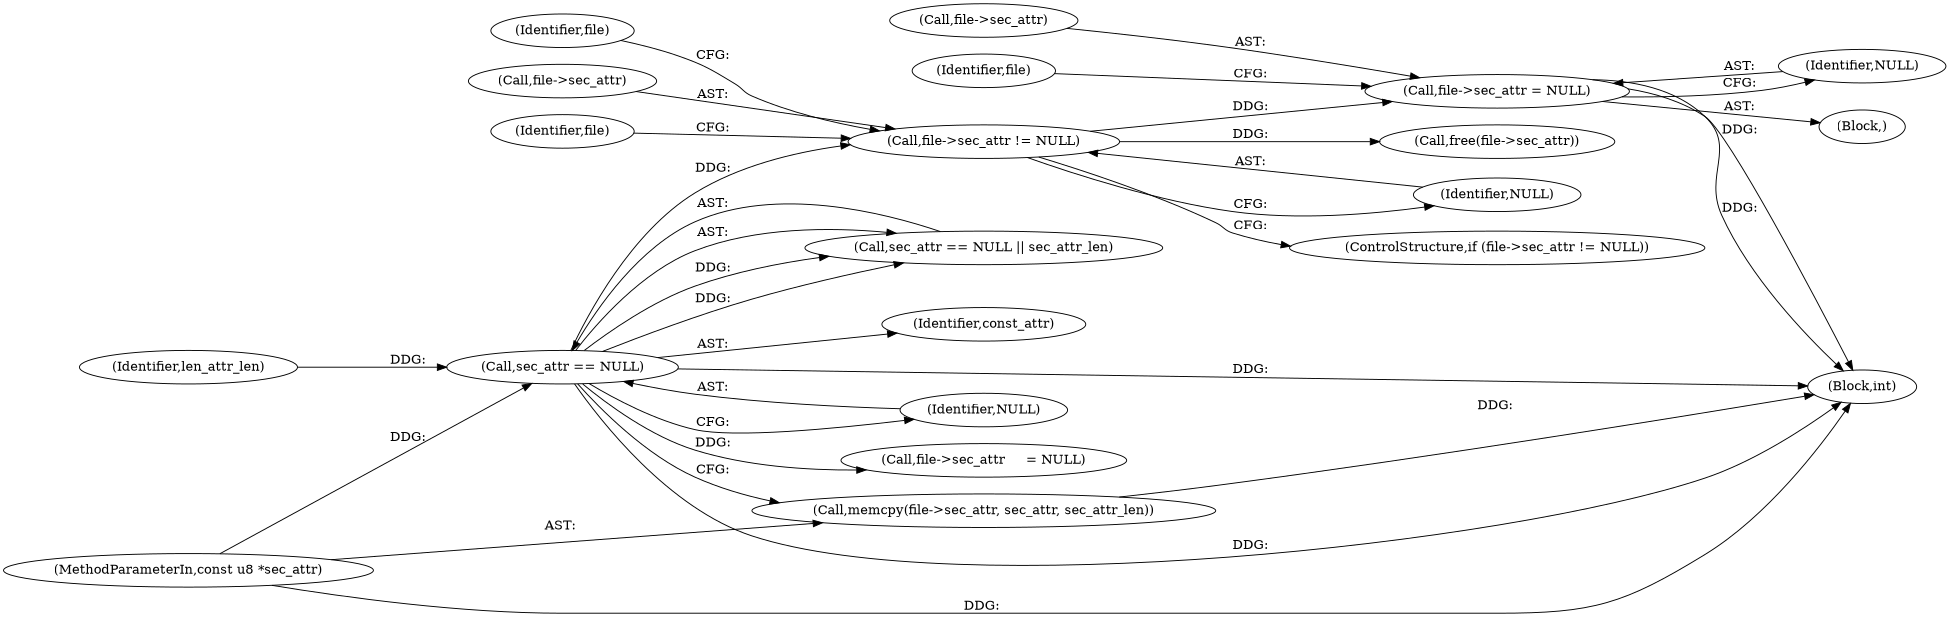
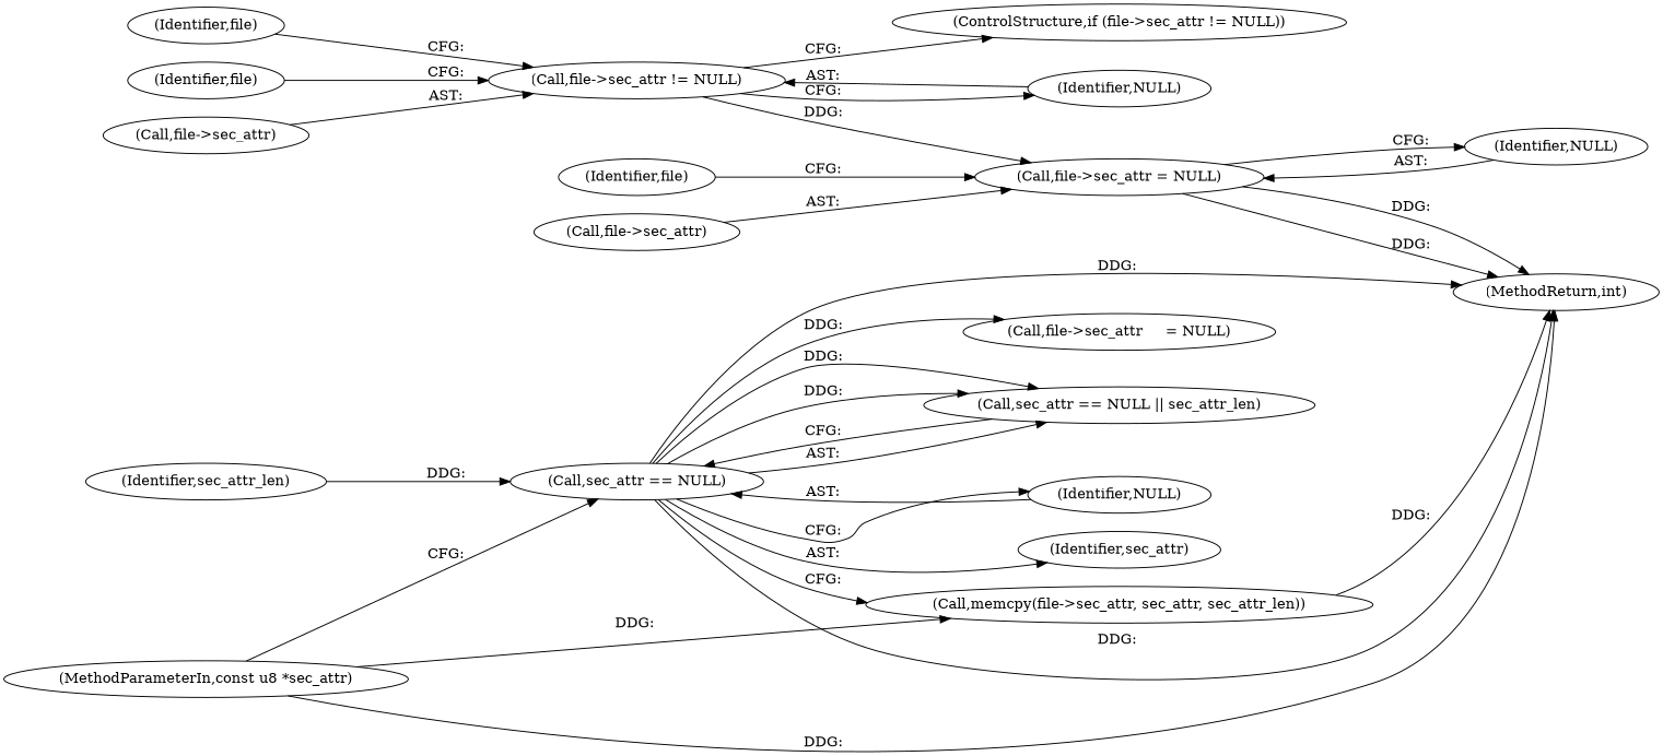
  digraph {
    rankdir=LR
    n1 [label="(Call,file->sec_attr = NULL)"]
-   n2 [label="(Block,)"]
-   n3 [label="(Block,int)"]
+   n3 [label="(MethodReturn,int)"]
    n4 [label="(Identifier,NULL)"]
    n5 [label="(Call,file->sec_attr != NULL)"]
    n6 [label="(Identifier,NULL)"]
    n7 [label="(ControlStructure,if (file->sec_attr != NULL))"]
-   n8 [label="(Call,free(file->sec_attr))"]
    n9 [label="(Call,sec_attr == NULL)"]
    n10 [label="(Identifier,NULL)"]
    n11 [label="(Call,file->sec_attr     = NULL)"]
    n12 [label="(Call,sec_attr == NULL || sec_attr_len)"]
    n13 [label="(Call,memcpy(file->sec_attr, sec_attr, sec_attr_len))"]
-   n14 [label="(Identifier,const_attr)"]
+   n14 [label="(Identifier,sec_attr)"]
    n15 [label="(MethodParameterIn,const u8 *sec_attr)"]
-   n16 [label="(Identifier,len_attr_len)"]
+   n16 [label="(Identifier,sec_attr_len)"]
    n17 [label="(Identifier,file)"]
    n18 [label="(Call,file->sec_attr)"]
    n19 [label="(Identifier,file)"]
    n20 [label="(Call,file->sec_attr)"]
    n21 [label="(Identifier,file)"]
-   n1 -> n2 [label="AST: "]
    n1 -> n3 [label="DDG: "]
    n1 -> n3 [label="DDG: "]
    n1 -> n4 [label="CFG: "]
    n4 -> n1 [label="AST: "]
    n5 -> n1 [label="DDG: "]
    n5 -> n6 [label="CFG: "]
    n5 -> n7 [label="CFG: "]
-   n5 -> n8 [label="DDG: "]
    n6 -> n5 [label="AST: "]
    n9 -> n3 [label="DDG: "]
    n9 -> n3 [label="DDG: "]
-   n9 -> n5 [label="DDG: "]
    n9 -> n10 [label="CFG: "]
    n9 -> n11 [label="DDG: "]
    n9 -> n12 [label="AST: "]
    n9 -> n12 [label="DDG: "]
    n9 -> n12 [label="DDG: "]
    n9 -> n13 [label="CFG: "]
    n9 -> n14 [label="AST: "]
    n10 -> n9 [label="AST: "]
-   n12 -> n9 [label="AST: "]
+   n12 -> n9 [label="CFG: "]
    n13 -> n3 [label="DDG: "]
    n15 -> n3 [label="DDG: "]
-   n15 -> n9 [label="DDG: "]
-   n15 -> n13 [label="AST: "]
+   n15 -> n9 [label="CFG: "]
+   n15 -> n13 [label="DDG: "]
    n16 -> n9 [label="DDG: "]
    n17 -> n1 [label="CFG: "]
    n18 -> n1 [label="AST: "]
    n19 -> n5 [label="CFG: "]
    n20 -> n5 [label="AST: "]
    n21 -> n5 [label="CFG: "]
  }
